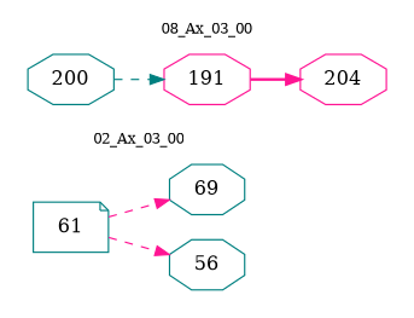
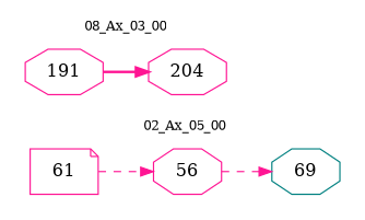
  digraph {
    rankdir=LR
    node [color=teal shape=octagon]
    edge [color=deeppink style=dashed]
-   n1 [label=61 shape=note]
-   n2 [label=56]
+   n1 [color=deeppink label=61 shape=note]
+   n2 [color=deeppink label=56]
    n3 [label=69]
-   n4 [label=200]
    n5 [color=deeppink label=191]
    n6 [color=deeppink label=204]
    subgraph cluster_1 {
      color=white
      fontsize=10
-     label="02_Ax_03_00"
+     label="02_Ax_05_00"
      n1
      n2
      n3
    }
    subgraph cluster_2 {
      color=white
      fontsize=10
      label="08_Ax_03_00"
-     n4
      n5
      n6
    }
    n1 -> n2
-   n1 -> n3
-   n4 -> n5 [color=teal]
+   n2 -> n3
    n5 -> n6 [style=bold]
  }
